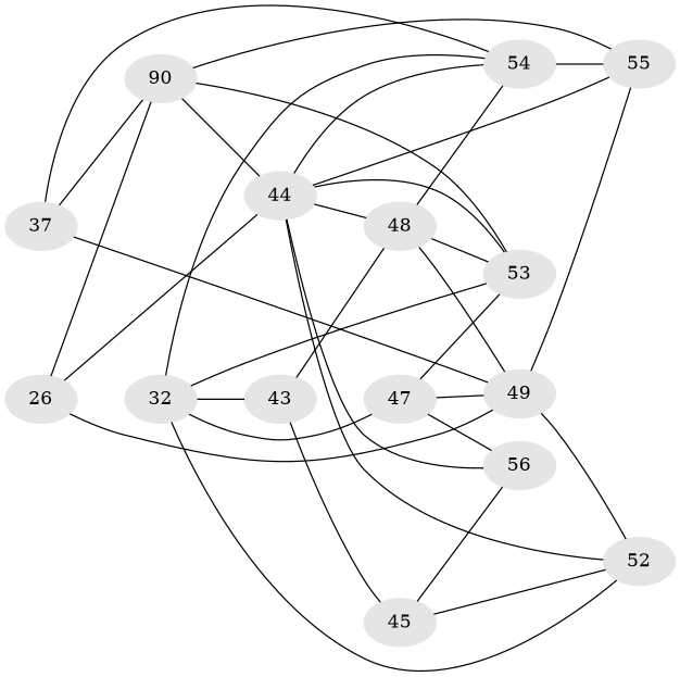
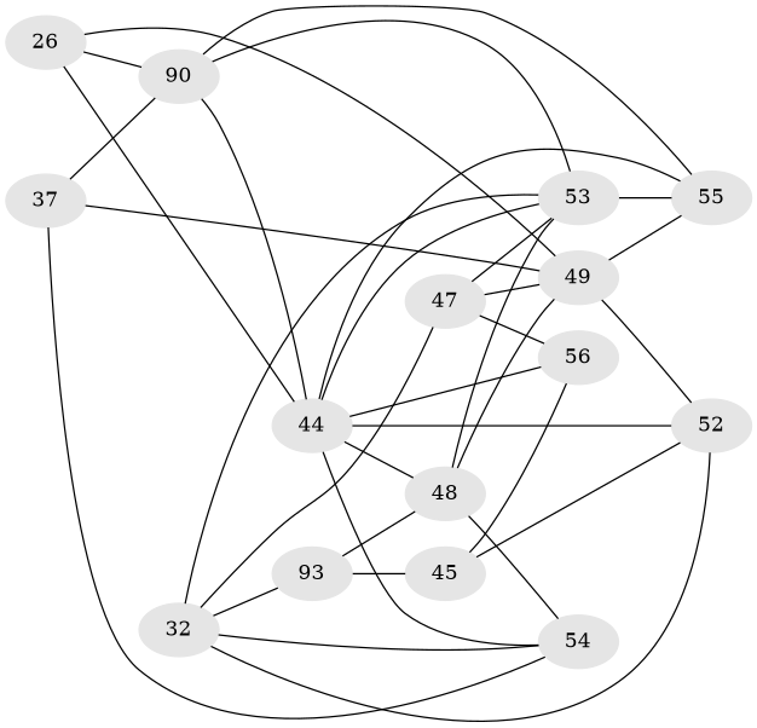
  graph {
    rankdir=LR
    node [color=gray90 style=filled]
    26 [super="+17"]
    n2 [label=90 super="+35"]
    44 [super="+34+11+30"]
    49 [super="+2+46+7+29"]
    53 [super="+5+41+14"]
    55 [super="+21+36"]
    52 [super="+4+42+33"]
    54 [super="+25+51"]
    48 [super="+31+20"]
    n10 [label=56]
    32 [super="+3+19+28"]
-   43
+   43 [label=93]
    47
    45
    37
    26 -- n2
    26 -- 44 [weight=2]
    26 -- 49 [weight=3]
    n2 -- 44
    n2 -- 53
    n2 -- 55 [weight=2]
    44 -- 53
    44 -- 55
    44 -- 52 [weight=3]
    44 -- 54 [weight=5]
    44 -- 48
    44 -- n10 [weight=2]
    49 -- 55 [weight=4]
    49 -- 52 [weight=5]
-   54 -- 55 [weight=5]
+   53 -- 55 [weight=5]
    48 -- 49 [weight=2]
    48 -- 53 [weight=2]
    48 -- 54 [weight=2]
    32 -- 53 [weight=3]
    32 -- 52 [weight=2]
    32 -- 54 [weight=3]
    32 -- 43
    32 -- 47
    43 -- 48
    43 -- 45
    47 -- 49 [weight=2]
    47 -- 53
    47 -- n10
    45 -- 52 [weight=2]
    45 -- n10
    37 -- n2
    37 -- 49 [weight=2]
    37 -- 54
  }
